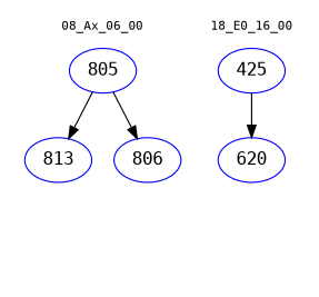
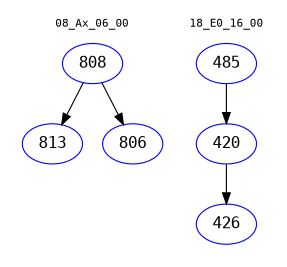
  digraph {
    fontname="DejaVu Sans Mono"
    node [color=blue fontname="DejaVu Sans Mono"]
    edge [color=black fontname="DejaVu Sans Mono"]
-   n1 [label=805]
+   n1 [label=808]
    n2 [label=813]
    n3 [label=806]
-   n4 [label=620]
-   n5 [label=425]
+   n4 [label=420]
+   n5 [label=485]
+   n6 [label=426]
    subgraph cluster_1 {
      color=white
      fontsize=10
      label="08_Ax_06_00"
      n1
      n2
      n3
    }
    subgraph cluster_2 {
      color=white
      fontsize=10
      label="18_E0_16_00"
      n4
      n5
+     n6
    }
    n1 -> n2
    n1 -> n3
+   n4 -> n6
    n5 -> n4
  }
